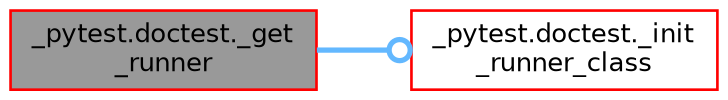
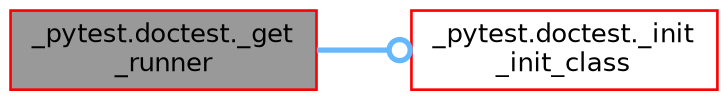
  digraph {
    rankdir=LR
    node [color=red fontname=Helvetica fontsize=10 shape=box style=filled]
    n1 [fillcolor=grey60 fontcolor=black height=0.2 label="_pytest.doctest._get\l_runner" width=0.4]
-   n2 [fillcolor=white height=0.2 label="_pytest.doctest._init\l_runner_class" width=0.4]
+   n2 [fillcolor=white height=0.2 label="_pytest.doctest._init\l_init_class" width=0.4]
    n1 -> n2 [color=steelblue1 fontname=Helvetica fontsize=10 labelfontname=Helvetica labelfontsize=10 style=bold arrowhead=odot]
  }
